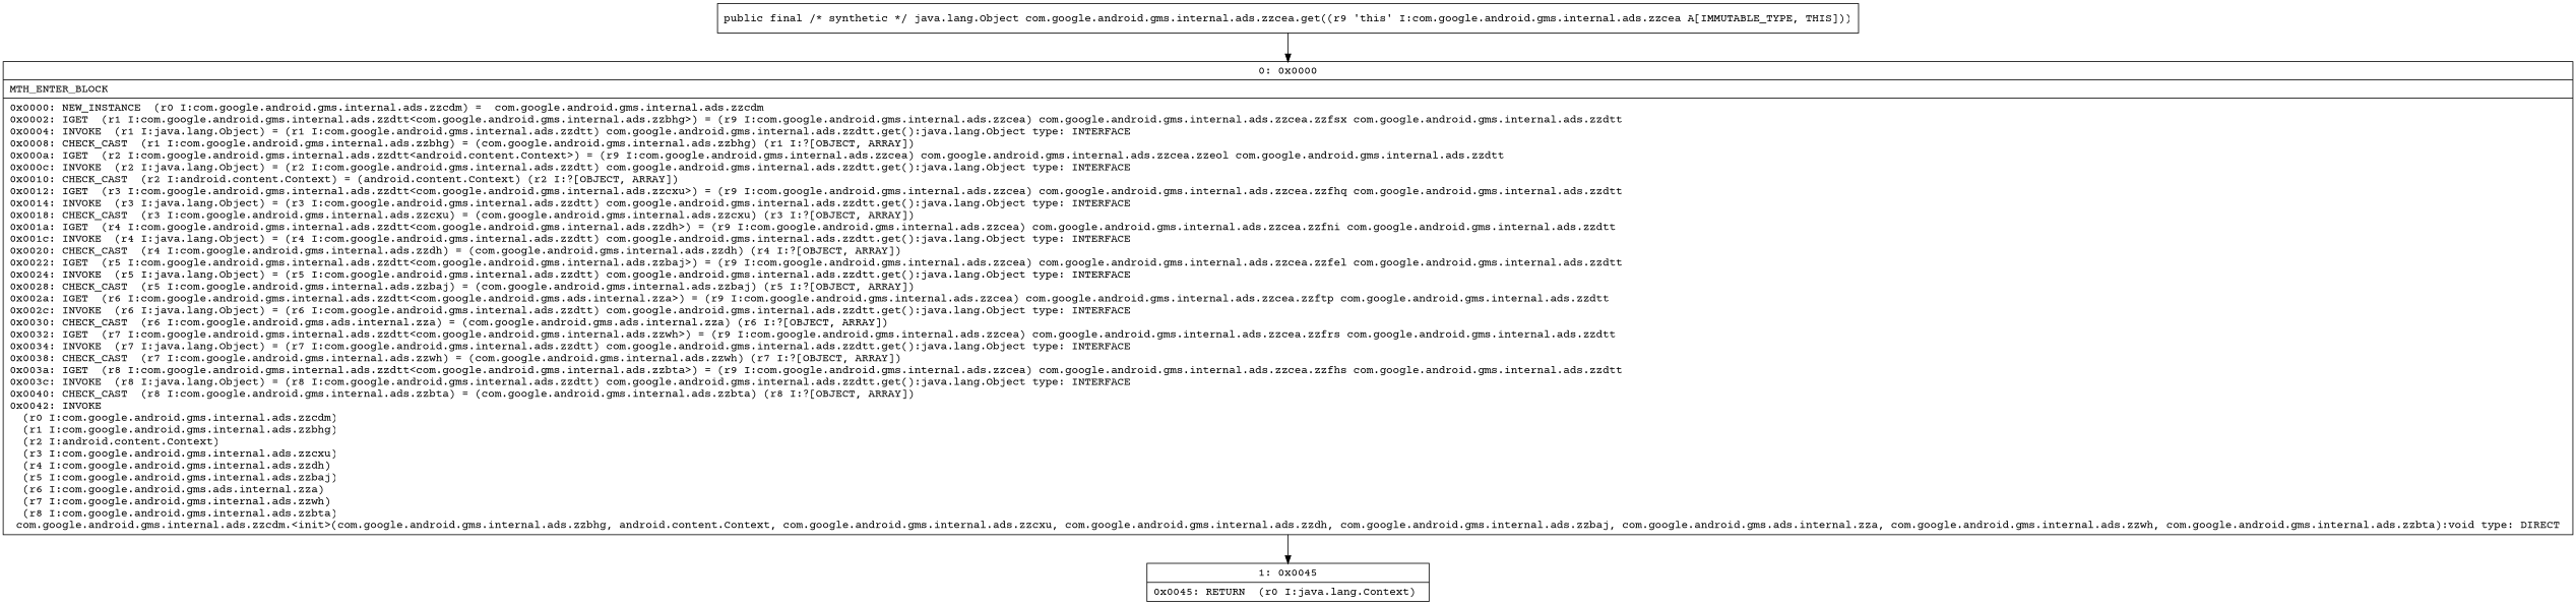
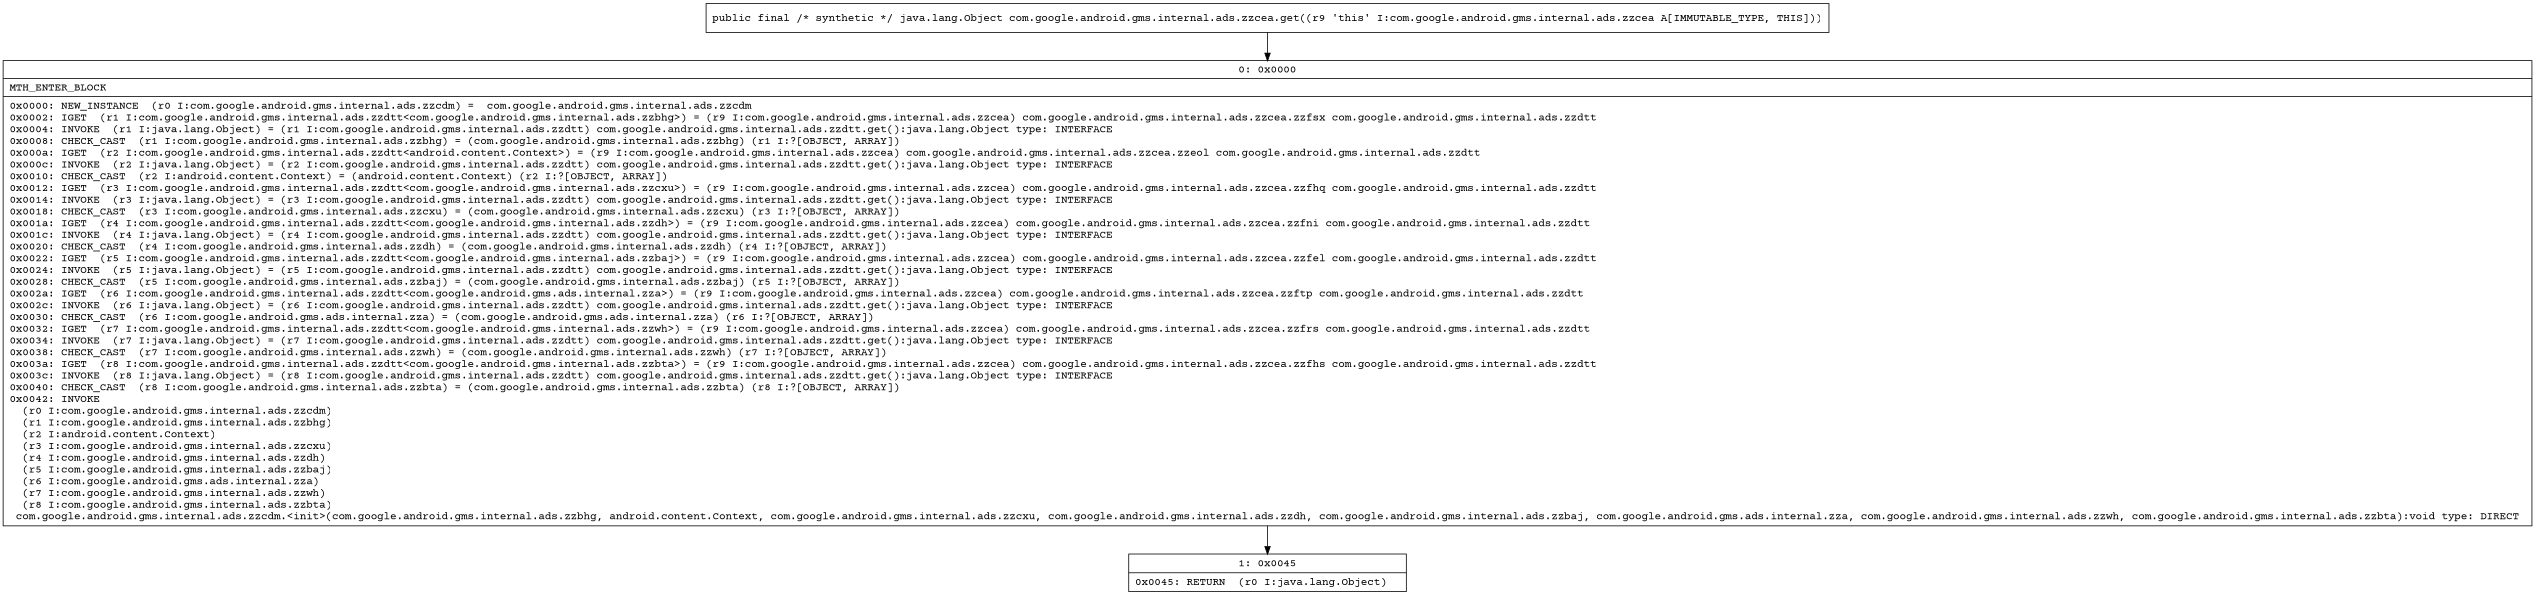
  digraph {
    fontname="Courier Prime"
    node [shape=record fontname="Courier Prime"]
    edge [fontname="Courier Prime"]
    n1 [label="{0\:\ 0x0000|MTH_ENTER_BLOCK\l|0x0000: NEW_INSTANCE  (r0 I:com.google.android.gms.internal.ads.zzcdm) =  com.google.android.gms.internal.ads.zzcdm \l0x0002: IGET  (r1 I:com.google.android.gms.internal.ads.zzdtt\<com.google.android.gms.internal.ads.zzbhg\>) = (r9 I:com.google.android.gms.internal.ads.zzcea) com.google.android.gms.internal.ads.zzcea.zzfsx com.google.android.gms.internal.ads.zzdtt \l0x0004: INVOKE  (r1 I:java.lang.Object) = (r1 I:com.google.android.gms.internal.ads.zzdtt) com.google.android.gms.internal.ads.zzdtt.get():java.lang.Object type: INTERFACE \l0x0008: CHECK_CAST  (r1 I:com.google.android.gms.internal.ads.zzbhg) = (com.google.android.gms.internal.ads.zzbhg) (r1 I:?[OBJECT, ARRAY]) \l0x000a: IGET  (r2 I:com.google.android.gms.internal.ads.zzdtt\<android.content.Context\>) = (r9 I:com.google.android.gms.internal.ads.zzcea) com.google.android.gms.internal.ads.zzcea.zzeol com.google.android.gms.internal.ads.zzdtt \l0x000c: INVOKE  (r2 I:java.lang.Object) = (r2 I:com.google.android.gms.internal.ads.zzdtt) com.google.android.gms.internal.ads.zzdtt.get():java.lang.Object type: INTERFACE \l0x0010: CHECK_CAST  (r2 I:android.content.Context) = (android.content.Context) (r2 I:?[OBJECT, ARRAY]) \l0x0012: IGET  (r3 I:com.google.android.gms.internal.ads.zzdtt\<com.google.android.gms.internal.ads.zzcxu\>) = (r9 I:com.google.android.gms.internal.ads.zzcea) com.google.android.gms.internal.ads.zzcea.zzfhq com.google.android.gms.internal.ads.zzdtt \l0x0014: INVOKE  (r3 I:java.lang.Object) = (r3 I:com.google.android.gms.internal.ads.zzdtt) com.google.android.gms.internal.ads.zzdtt.get():java.lang.Object type: INTERFACE \l0x0018: CHECK_CAST  (r3 I:com.google.android.gms.internal.ads.zzcxu) = (com.google.android.gms.internal.ads.zzcxu) (r3 I:?[OBJECT, ARRAY]) \l0x001a: IGET  (r4 I:com.google.android.gms.internal.ads.zzdtt\<com.google.android.gms.internal.ads.zzdh\>) = (r9 I:com.google.android.gms.internal.ads.zzcea) com.google.android.gms.internal.ads.zzcea.zzfni com.google.android.gms.internal.ads.zzdtt \l0x001c: INVOKE  (r4 I:java.lang.Object) = (r4 I:com.google.android.gms.internal.ads.zzdtt) com.google.android.gms.internal.ads.zzdtt.get():java.lang.Object type: INTERFACE \l0x0020: CHECK_CAST  (r4 I:com.google.android.gms.internal.ads.zzdh) = (com.google.android.gms.internal.ads.zzdh) (r4 I:?[OBJECT, ARRAY]) \l0x0022: IGET  (r5 I:com.google.android.gms.internal.ads.zzdtt\<com.google.android.gms.internal.ads.zzbaj\>) = (r9 I:com.google.android.gms.internal.ads.zzcea) com.google.android.gms.internal.ads.zzcea.zzfel com.google.android.gms.internal.ads.zzdtt \l0x0024: INVOKE  (r5 I:java.lang.Object) = (r5 I:com.google.android.gms.internal.ads.zzdtt) com.google.android.gms.internal.ads.zzdtt.get():java.lang.Object type: INTERFACE \l0x0028: CHECK_CAST  (r5 I:com.google.android.gms.internal.ads.zzbaj) = (com.google.android.gms.internal.ads.zzbaj) (r5 I:?[OBJECT, ARRAY]) \l0x002a: IGET  (r6 I:com.google.android.gms.internal.ads.zzdtt\<com.google.android.gms.ads.internal.zza\>) = (r9 I:com.google.android.gms.internal.ads.zzcea) com.google.android.gms.internal.ads.zzcea.zzftp com.google.android.gms.internal.ads.zzdtt \l0x002c: INVOKE  (r6 I:java.lang.Object) = (r6 I:com.google.android.gms.internal.ads.zzdtt) com.google.android.gms.internal.ads.zzdtt.get():java.lang.Object type: INTERFACE \l0x0030: CHECK_CAST  (r6 I:com.google.android.gms.ads.internal.zza) = (com.google.android.gms.ads.internal.zza) (r6 I:?[OBJECT, ARRAY]) \l0x0032: IGET  (r7 I:com.google.android.gms.internal.ads.zzdtt\<com.google.android.gms.internal.ads.zzwh\>) = (r9 I:com.google.android.gms.internal.ads.zzcea) com.google.android.gms.internal.ads.zzcea.zzfrs com.google.android.gms.internal.ads.zzdtt \l0x0034: INVOKE  (r7 I:java.lang.Object) = (r7 I:com.google.android.gms.internal.ads.zzdtt) com.google.android.gms.internal.ads.zzdtt.get():java.lang.Object type: INTERFACE \l0x0038: CHECK_CAST  (r7 I:com.google.android.gms.internal.ads.zzwh) = (com.google.android.gms.internal.ads.zzwh) (r7 I:?[OBJECT, ARRAY]) \l0x003a: IGET  (r8 I:com.google.android.gms.internal.ads.zzdtt\<com.google.android.gms.internal.ads.zzbta\>) = (r9 I:com.google.android.gms.internal.ads.zzcea) com.google.android.gms.internal.ads.zzcea.zzfhs com.google.android.gms.internal.ads.zzdtt \l0x003c: INVOKE  (r8 I:java.lang.Object) = (r8 I:com.google.android.gms.internal.ads.zzdtt) com.google.android.gms.internal.ads.zzdtt.get():java.lang.Object type: INTERFACE \l0x0040: CHECK_CAST  (r8 I:com.google.android.gms.internal.ads.zzbta) = (com.google.android.gms.internal.ads.zzbta) (r8 I:?[OBJECT, ARRAY]) \l0x0042: INVOKE  \l  (r0 I:com.google.android.gms.internal.ads.zzcdm)\l  (r1 I:com.google.android.gms.internal.ads.zzbhg)\l  (r2 I:android.content.Context)\l  (r3 I:com.google.android.gms.internal.ads.zzcxu)\l  (r4 I:com.google.android.gms.internal.ads.zzdh)\l  (r5 I:com.google.android.gms.internal.ads.zzbaj)\l  (r6 I:com.google.android.gms.ads.internal.zza)\l  (r7 I:com.google.android.gms.internal.ads.zzwh)\l  (r8 I:com.google.android.gms.internal.ads.zzbta)\l com.google.android.gms.internal.ads.zzcdm.\<init\>(com.google.android.gms.internal.ads.zzbhg, android.content.Context, com.google.android.gms.internal.ads.zzcxu, com.google.android.gms.internal.ads.zzdh, com.google.android.gms.internal.ads.zzbaj, com.google.android.gms.ads.internal.zza, com.google.android.gms.internal.ads.zzwh, com.google.android.gms.internal.ads.zzbta):void type: DIRECT \l}"]
-   n2 [label="{1\:\ 0x0045|0x0045: RETURN  (r0 I:java.lang.Context) \l}"]
+   n2 [label="{1\:\ 0x0045|0x0045: RETURN  (r0 I:java.lang.Object) \l}"]
    n3 [label="{public final \/* synthetic *\/ java.lang.Object com.google.android.gms.internal.ads.zzcea.get((r9 'this' I:com.google.android.gms.internal.ads.zzcea A[IMMUTABLE_TYPE, THIS])) }"]
    n1 -> n2
    n3 -> n1
  }
